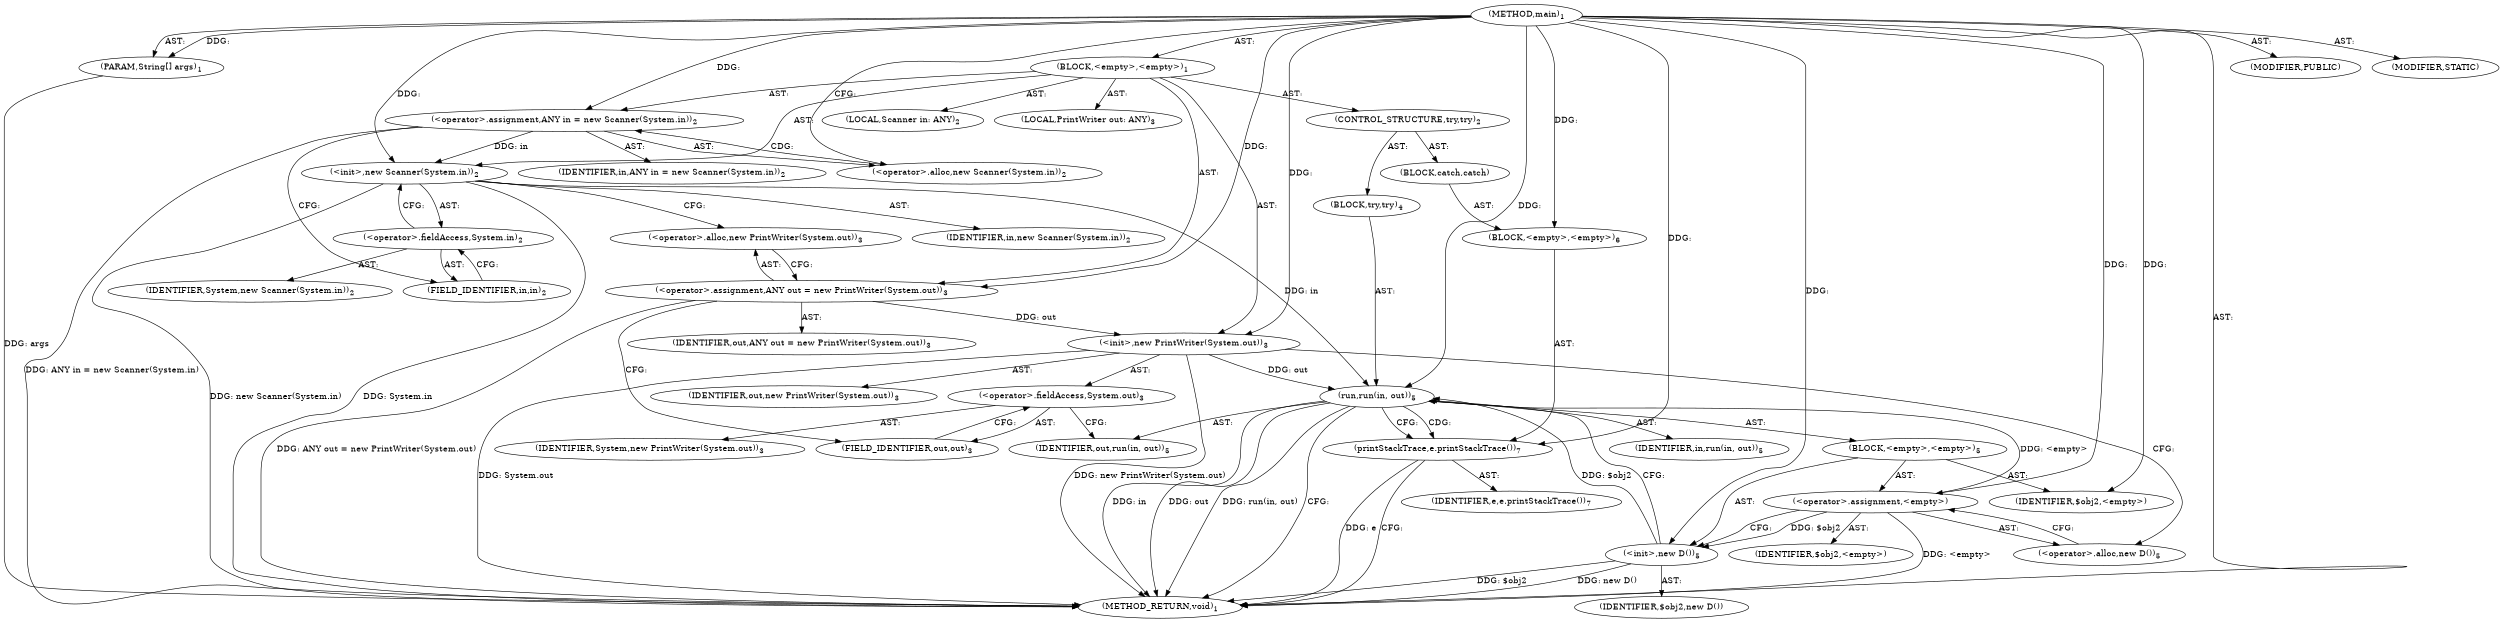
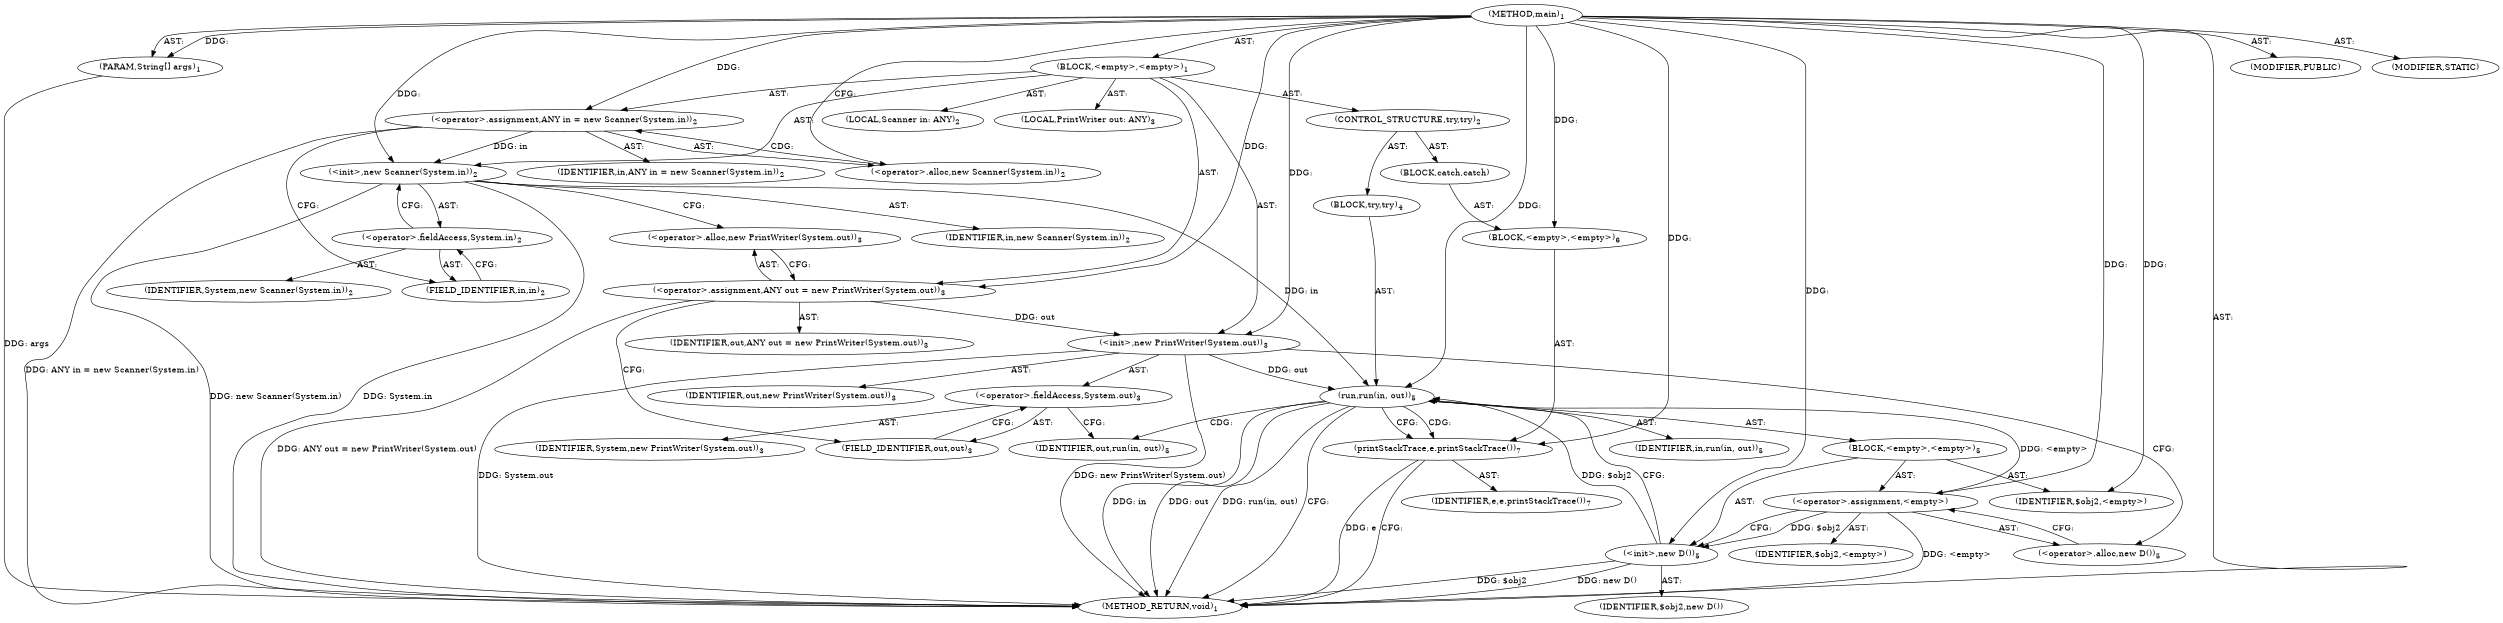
  digraph {
    n1 [label=<(METHOD,main)<SUB>1</SUB>>]
    n2 [label=<(PARAM,String[] args)<SUB>1</SUB>>]
    n3 [label=<(BLOCK,&lt;empty&gt;,&lt;empty&gt;)<SUB>1</SUB>>]
    n4 [label=<(&lt;operator&gt;.assignment,ANY in = new Scanner(System.in))<SUB>2</SUB>>]
    n5 [label=<(&lt;operator&gt;.alloc,new Scanner(System.in))<SUB>2</SUB>>]
    n6 [label=<(&lt;init&gt;,new Scanner(System.in))<SUB>2</SUB>>]
    n7 [label=<(&lt;operator&gt;.assignment,ANY out = new PrintWriter(System.out))<SUB>3</SUB>>]
    n8 [label=<(&lt;init&gt;,new PrintWriter(System.out))<SUB>3</SUB>>]
    n9 [label=<(run,run(in, out))<SUB>5</SUB>>]
    n10 [label=<(&lt;operator&gt;.assignment,&lt;empty&gt;)>]
    n11 [label=<(&lt;init&gt;,new D())<SUB>5</SUB>>]
    n12 [label=<(IDENTIFIER,$obj2,&lt;empty&gt;)>]
    n13 [label=<(BLOCK,&lt;empty&gt;,&lt;empty&gt;)<SUB>6</SUB>>]
    n14 [label=<(printStackTrace,e.printStackTrace())<SUB>7</SUB>>]
    n15 [label=<(MODIFIER,PUBLIC)>]
    n16 [label=<(MODIFIER,STATIC)>]
    n17 [label=<(METHOD_RETURN,void)<SUB>1</SUB>>]
    n18 [label=<(LOCAL,Scanner in: ANY)<SUB>2</SUB>>]
    n19 [label=<(LOCAL,PrintWriter out: ANY)<SUB>3</SUB>>]
    n20 [label=<(CONTROL_STRUCTURE,try,try)<SUB>2</SUB>>]
    n21 [label=<(IDENTIFIER,in,ANY in = new Scanner(System.in))<SUB>2</SUB>>]
    n22 [label=<(FIELD_IDENTIFIER,in,in)<SUB>2</SUB>>]
    n23 [label=<(IDENTIFIER,in,new Scanner(System.in))<SUB>2</SUB>>]
    n24 [label=<(&lt;operator&gt;.fieldAccess,System.in)<SUB>2</SUB>>]
    n25 [label=<(&lt;operator&gt;.alloc,new PrintWriter(System.out))<SUB>3</SUB>>]
    n26 [label=<(IDENTIFIER,out,ANY out = new PrintWriter(System.out))<SUB>3</SUB>>]
    n27 [label=<(FIELD_IDENTIFIER,out,out)<SUB>3</SUB>>]
    n28 [label=<(IDENTIFIER,out,new PrintWriter(System.out))<SUB>3</SUB>>]
    n29 [label=<(&lt;operator&gt;.fieldAccess,System.out)<SUB>3</SUB>>]
    n30 [label=<(&lt;operator&gt;.alloc,new D())<SUB>5</SUB>>]
    n31 [label=<(BLOCK,&lt;empty&gt;,&lt;empty&gt;)<SUB>5</SUB>>]
    n32 [label=<(IDENTIFIER,in,run(in, out))<SUB>5</SUB>>]
    n33 [label=<(IDENTIFIER,out,run(in, out))<SUB>5</SUB>>]
    n34 [label=<(IDENTIFIER,$obj2,&lt;empty&gt;)>]
    n35 [label=<(IDENTIFIER,$obj2,new D())>]
    n36 [label=<(IDENTIFIER,e,e.printStackTrace())<SUB>7</SUB>>]
    n37 [label=<(BLOCK,try,try)<SUB>4</SUB>>]
    n38 [label=<(BLOCK,catch,catch)>]
    n39 [label=<(IDENTIFIER,System,new Scanner(System.in))<SUB>2</SUB>>]
    n40 [label=<(IDENTIFIER,System,new PrintWriter(System.out))<SUB>3</SUB>>]
    n1 -> n2 [label="AST: "]
    n1 -> n2 [label="DDG: "]
    n1 -> n3 [label="AST: "]
    n1 -> n4 [label="DDG: "]
    n1 -> n5 [label="CFG: "]
    n1 -> n6 [label="DDG: "]
    n1 -> n7 [label="DDG: "]
    n1 -> n8 [label="DDG: "]
    n1 -> n9 [label="DDG: "]
    n1 -> n10 [label="DDG: "]
    n1 -> n11 [label="DDG: "]
    n1 -> n12 [label="DDG: "]
    n1 -> n13 [label="DDG: "]
    n1 -> n14 [label="DDG: "]
    n1 -> n15 [label="AST: "]
    n1 -> n16 [label="AST: "]
    n1 -> n17 [label="AST: "]
    n2 -> n17 [label="DDG: args"]
    n3 -> n4 [label="AST: "]
    n3 -> n6 [label="AST: "]
    n3 -> n7 [label="AST: "]
    n3 -> n8 [label="AST: "]
    n3 -> n18 [label="AST: "]
    n3 -> n19 [label="AST: "]
    n3 -> n20 [label="AST: "]
    n4 -> n5 [label="AST: "]
    n4 -> n6 [label="DDG: in"]
    n4 -> n17 [label="DDG: ANY in = new Scanner(System.in)"]
    n4 -> n21 [label="AST: "]
    n4 -> n22 [label="CFG: "]
    n5 -> n4 [label="CDG: "]
    n6 -> n9 [label="DDG: in"]
    n6 -> n17 [label="DDG: System.in"]
    n6 -> n17 [label="DDG: new Scanner(System.in)"]
    n6 -> n23 [label="AST: "]
    n6 -> n24 [label="AST: "]
    n6 -> n25 [label="CFG: "]
    n7 -> n8 [label="DDG: out"]
    n7 -> n17 [label="DDG: ANY out = new PrintWriter(System.out)"]
    n7 -> n25 [label="AST: "]
    n7 -> n26 [label="AST: "]
    n7 -> n27 [label="CFG: "]
    n8 -> n9 [label="DDG: out"]
    n8 -> n17 [label="DDG: System.out"]
    n8 -> n17 [label="DDG: new PrintWriter(System.out)"]
    n8 -> n28 [label="AST: "]
    n8 -> n29 [label="AST: "]
    n8 -> n30 [label="CFG: "]
    n9 -> n14 [label="CFG: "]
    n9 -> n14 [label="CDG: "]
    n9 -> n17 [label="CFG: "]
    n9 -> n17 [label="DDG: in"]
    n9 -> n17 [label="DDG: out"]
    n9 -> n17 [label="DDG: run(in, out)"]
    n9 -> n31 [label="AST: "]
    n9 -> n32 [label="AST: "]
-   n9 -> n33 [label="AST: "]
+   n9 -> n33 [label="CDG: "]
    n10 -> n9 [label="DDG: &lt;empty&gt;"]
    n10 -> n11 [label="CFG: "]
    n10 -> n11 [label="DDG: $obj2"]
    n10 -> n17 [label="DDG: &lt;empty&gt;"]
    n10 -> n30 [label="AST: "]
    n10 -> n34 [label="AST: "]
    n11 -> n9 [label="CFG: "]
    n11 -> n9 [label="DDG: $obj2"]
    n11 -> n17 [label="DDG: $obj2"]
    n11 -> n17 [label="DDG: new D()"]
    n11 -> n35 [label="AST: "]
    n13 -> n14 [label="AST: "]
    n14 -> n17 [label="CFG: "]
    n14 -> n17 [label="DDG: e"]
    n14 -> n36 [label="AST: "]
    n20 -> n37 [label="AST: "]
    n20 -> n38 [label="AST: "]
    n22 -> n24 [label="CFG: "]
    n24 -> n6 [label="CFG: "]
    n24 -> n22 [label="AST: "]
    n24 -> n39 [label="AST: "]
    n25 -> n7 [label="CFG: "]
    n27 -> n29 [label="CFG: "]
    n29 -> n27 [label="AST: "]
    n29 -> n33 [label="CFG: "]
    n29 -> n40 [label="AST: "]
    n30 -> n10 [label="CFG: "]
    n31 -> n10 [label="AST: "]
    n31 -> n11 [label="AST: "]
    n31 -> n12 [label="AST: "]
    n37 -> n9 [label="AST: "]
    n38 -> n13 [label="AST: "]
  }
